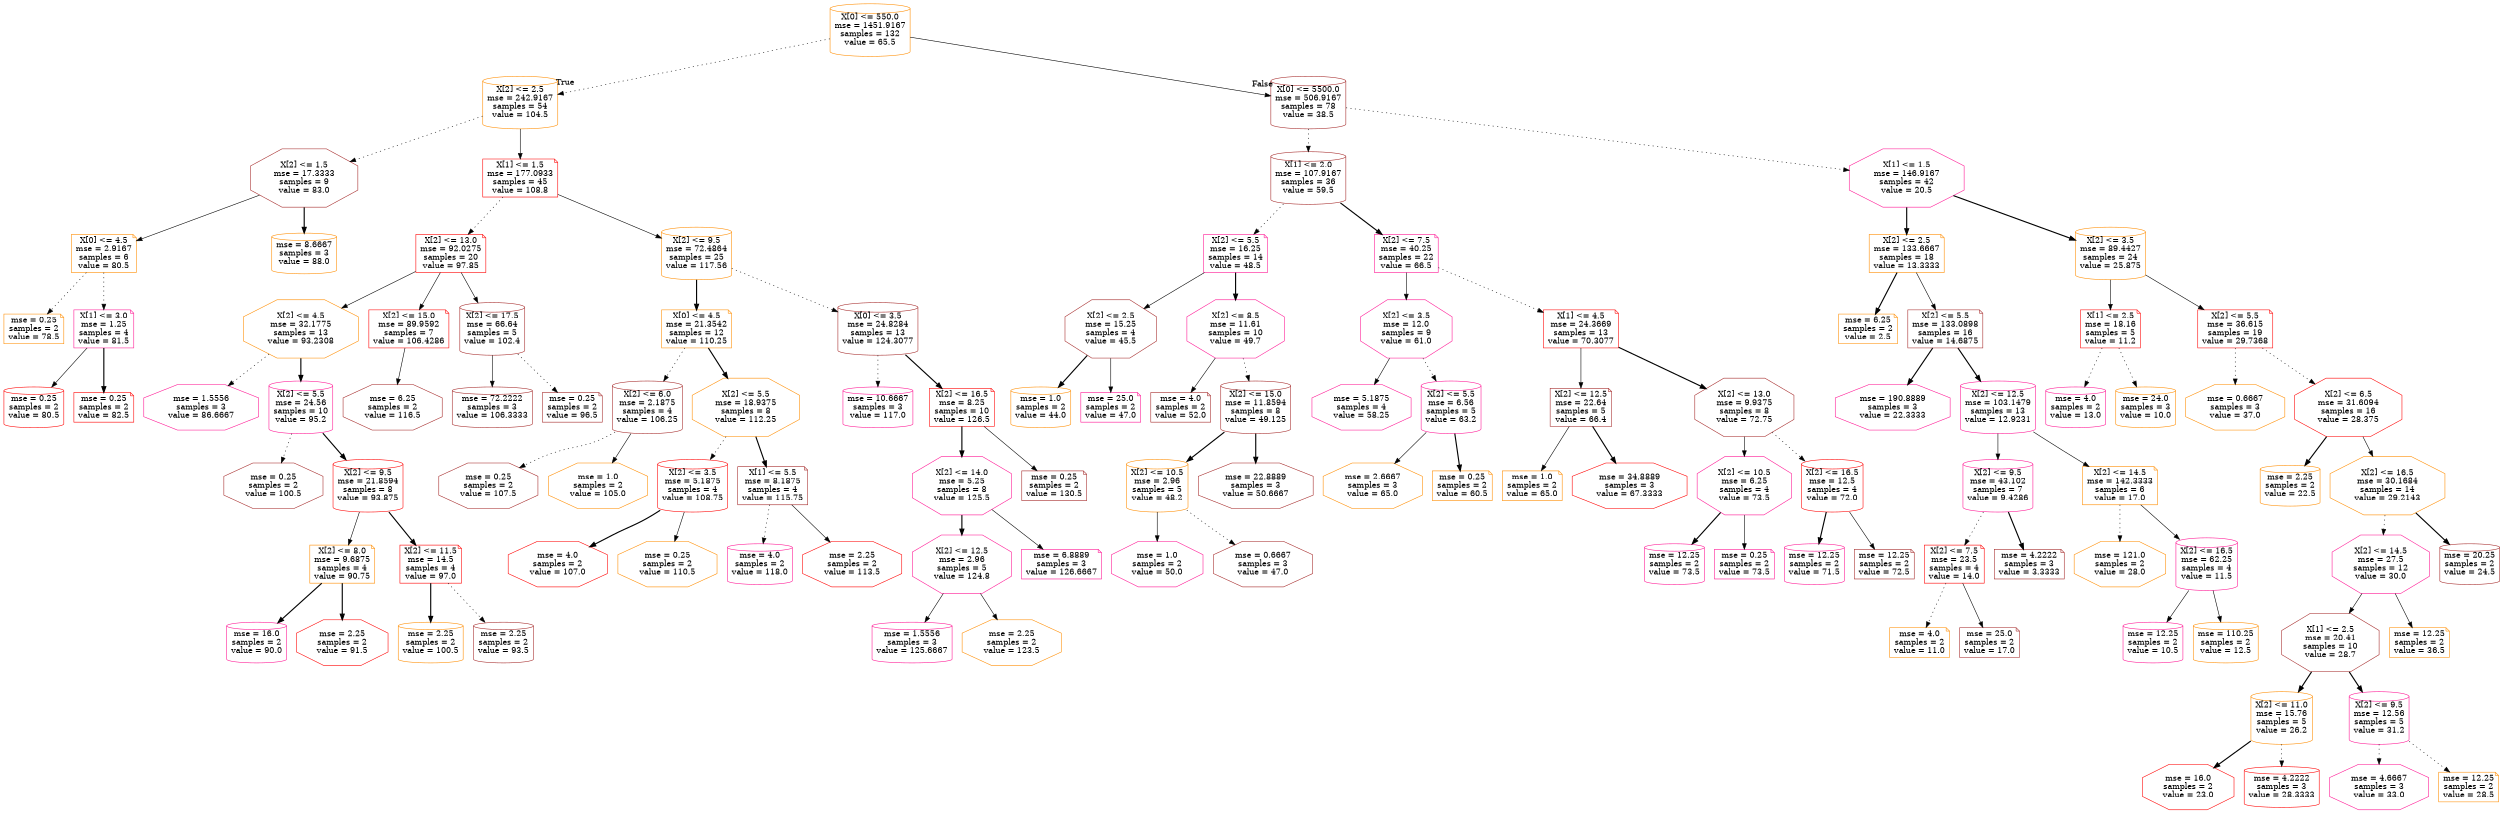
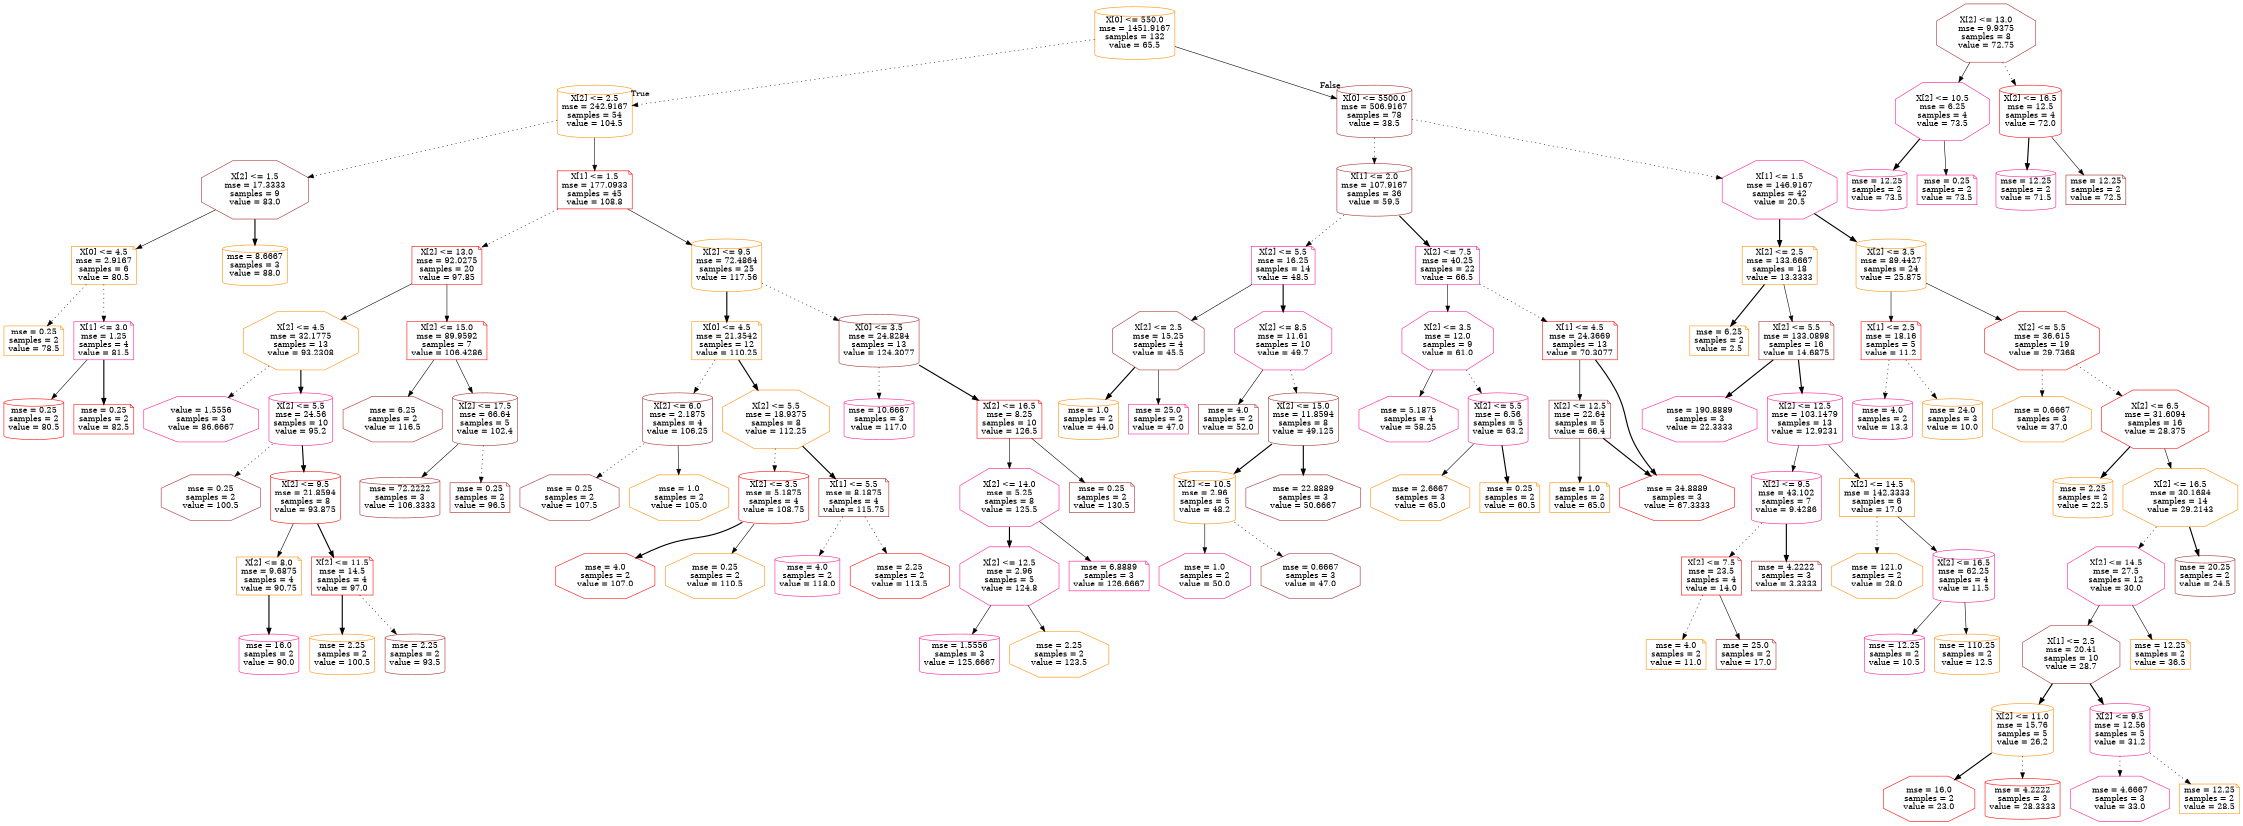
  digraph {
    node [color=darkorange shape=cylinder]
    edge [style=solid]
    n1 [label="X[0] <= 550.0\nmse = 1451.9167\nsamples = 132\nvalue = 65.5"]
    n2 [label="X[2] <= 2.5\nmse = 242.9167\nsamples = 54\nvalue = 104.5"]
    n3 [color=brown label="X[0] <= 5500.0\nmse = 506.9167\nsamples = 78\nvalue = 38.5"]
    n4 [color=brown label="X[2] <= 1.5\nmse = 17.3333\nsamples = 9\nvalue = 83.0" shape=octagon]
    n5 [color=red label="X[1] <= 1.5\nmse = 177.0933\nsamples = 45\nvalue = 108.8" shape=note]
    n6 [color=brown label="X[1] <= 2.0\nmse = 107.9167\nsamples = 36\nvalue = 59.5"]
    n7 [color=deeppink label="X[1] <= 1.5\nmse = 146.9167\nsamples = 42\nvalue = 20.5" shape=octagon]
    n8 [label="X[0] <= 4.5\nmse = 2.9167\nsamples = 6\nvalue = 80.5" shape=note]
    n9 [label="mse = 8.6667\nsamples = 3\nvalue = 88.0"]
    n10 [color=red label="X[2] <= 13.0\nmse = 92.0275\nsamples = 20\nvalue = 97.85" shape=note]
    n11 [label="X[2] <= 9.5\nmse = 72.4864\nsamples = 25\nvalue = 117.56"]
    n12 [label="mse = 0.25\nsamples = 2\nvalue = 78.5" shape=note]
    n13 [color=deeppink label="X[1] <= 3.0\nmse = 1.25\nsamples = 4\nvalue = 81.5" shape=note]
    n14 [color=red label="mse = 0.25\nsamples = 2\nvalue = 80.5"]
    n15 [color=red label="mse = 0.25\nsamples = 2\nvalue = 82.5" shape=note]
    n16 [label="X[2] <= 4.5\nmse = 32.1775\nsamples = 13\nvalue = 93.2308" shape=octagon]
    n17 [color=red label="X[2] <= 15.0\nmse = 89.9592\nsamples = 7\nvalue = 106.4286" shape=note]
    n18 [label="X[0] <= 4.5\nmse = 21.3542\nsamples = 12\nvalue = 110.25" shape=note]
    n19 [color=brown label="X[0] <= 3.5\nmse = 24.8284\nsamples = 13\nvalue = 124.3077"]
-   n20 [color=deeppink label="mse = 1.5556\nsamples = 3\nvalue = 86.6667" shape=octagon]
+   n20 [color=deeppink label="value = 1.5556\nsamples = 3\nvalue = 86.6667" shape=octagon]
    n21 [color=deeppink label="X[2] <= 5.5\nmse = 24.56\nsamples = 10\nvalue = 95.2"]
    n22 [color=brown label="mse = 6.25\nsamples = 2\nvalue = 116.5" shape=octagon]
    n23 [color=brown label="X[2] <= 17.5\nmse = 66.64\nsamples = 5\nvalue = 102.4"]
    n24 [color=brown label="mse = 0.25\nsamples = 2\nvalue = 100.5" shape=octagon]
    n25 [color=red label="X[2] <= 9.5\nmse = 21.8594\nsamples = 8\nvalue = 93.875"]
    n26 [label="X[2] <= 8.0\nmse = 9.6875\nsamples = 4\nvalue = 90.75" shape=note]
    n27 [color=red label="X[2] <= 11.5\nmse = 14.5\nsamples = 4\nvalue = 97.0" shape=note]
    n28 [color=deeppink label="mse = 16.0\nsamples = 2\nvalue = 90.0"]
-   n29 [color=red label="mse = 2.25\nsamples = 2\nvalue = 91.5" shape=octagon]
    n30 [label="mse = 2.25\nsamples = 2\nvalue = 100.5"]
    n31 [color=brown label="mse = 2.25\nsamples = 2\nvalue = 93.5"]
    n32 [color=brown label="mse = 72.2222\nsamples = 3\nvalue = 106.3333"]
    n33 [color=brown label="mse = 0.25\nsamples = 2\nvalue = 96.5" shape=note]
    n34 [color=brown label="X[2] <= 6.0\nmse = 2.1875\nsamples = 4\nvalue = 106.25"]
    n35 [label="X[2] <= 5.5\nmse = 18.9375\nsamples = 8\nvalue = 112.25" shape=octagon]
    n36 [color=deeppink label="mse = 10.6667\nsamples = 3\nvalue = 117.0"]
    n37 [color=red label="X[2] <= 16.5\nmse = 8.25\nsamples = 10\nvalue = 126.5" shape=note]
    n38 [color=brown label="mse = 0.25\nsamples = 2\nvalue = 107.5" shape=octagon]
    n39 [label="mse = 1.0\nsamples = 2\nvalue = 105.0" shape=octagon]
    n40 [color=red label="X[2] <= 3.5\nmse = 5.1875\nsamples = 4\nvalue = 108.75"]
    n41 [color=brown label="X[1] <= 5.5\nmse = 8.1875\nsamples = 4\nvalue = 115.75" shape=note]
    n42 [color=red label="mse = 4.0\nsamples = 2\nvalue = 107.0" shape=octagon]
    n43 [label="mse = 0.25\nsamples = 2\nvalue = 110.5" shape=octagon]
    n44 [color=deeppink label="mse = 4.0\nsamples = 2\nvalue = 118.0"]
    n45 [color=red label="mse = 2.25\nsamples = 2\nvalue = 113.5" shape=octagon]
    n46 [color=deeppink label="X[2] <= 14.0\nmse = 5.25\nsamples = 8\nvalue = 125.5" shape=octagon]
    n47 [color=brown label="mse = 0.25\nsamples = 2\nvalue = 130.5" shape=note]
    n48 [color=deeppink label="X[2] <= 12.5\nmse = 2.96\nsamples = 5\nvalue = 124.8" shape=octagon]
    n49 [color=deeppink label="mse = 6.8889\nsamples = 3\nvalue = 126.6667" shape=note]
    n50 [color=deeppink label="mse = 1.5556\nsamples = 3\nvalue = 125.6667"]
    n51 [label="mse = 2.25\nsamples = 2\nvalue = 123.5" shape=octagon]
    n52 [color=deeppink label="X[2] <= 5.5\nmse = 16.25\nsamples = 14\nvalue = 48.5" shape=note]
    n53 [color=deeppink label="X[2] <= 7.5\nmse = 40.25\nsamples = 22\nvalue = 66.5" shape=note]
    n54 [label="X[2] <= 2.5\nmse = 133.6667\nsamples = 18\nvalue = 13.3333" shape=note]
    n55 [label="X[2] <= 3.5\nmse = 89.4427\nsamples = 24\nvalue = 25.875"]
    n56 [color=brown label="X[2] <= 2.5\nmse = 15.25\nsamples = 4\nvalue = 45.5" shape=octagon]
    n57 [color=deeppink label="X[2] <= 8.5\nmse = 11.61\nsamples = 10\nvalue = 49.7" shape=octagon]
    n58 [color=deeppink label="X[2] <= 3.5\nmse = 12.0\nsamples = 9\nvalue = 61.0" shape=octagon]
    n59 [color=red label="X[1] <= 4.5\nmse = 24.3669\nsamples = 13\nvalue = 70.3077" shape=note]
    n60 [label="mse = 1.0\nsamples = 2\nvalue = 44.0"]
    n61 [color=deeppink label="mse = 25.0\nsamples = 2\nvalue = 47.0" shape=note]
    n62 [color=brown label="mse = 4.0\nsamples = 2\nvalue = 52.0" shape=note]
    n63 [color=brown label="X[2] <= 15.0\nmse = 11.8594\nsamples = 8\nvalue = 49.125"]
    n64 [label="X[2] <= 10.5\nmse = 2.96\nsamples = 5\nvalue = 48.2"]
    n65 [color=brown label="mse = 22.8889\nsamples = 3\nvalue = 50.6667" shape=octagon]
    n66 [color=deeppink label="mse = 1.0\nsamples = 2\nvalue = 50.0" shape=octagon]
    n67 [color=brown label="mse = 0.6667\nsamples = 3\nvalue = 47.0" shape=octagon]
    n68 [color=deeppink label="mse = 5.1875\nsamples = 4\nvalue = 58.25" shape=octagon]
    n69 [color=deeppink label="X[2] <= 5.5\nmse = 6.56\nsamples = 5\nvalue = 63.2"]
    n70 [color=brown label="X[2] <= 12.5\nmse = 22.64\nsamples = 5\nvalue = 66.4" shape=note]
    n71 [color=brown label="X[2] <= 13.0\nmse = 9.9375\nsamples = 8\nvalue = 72.75" shape=octagon]
    n72 [label="mse = 2.6667\nsamples = 3\nvalue = 65.0" shape=octagon]
    n73 [label="mse = 0.25\nsamples = 2\nvalue = 60.5" shape=note]
    n74 [label="mse = 1.0\nsamples = 2\nvalue = 65.0" shape=note]
    n75 [color=red label="mse = 34.8889\nsamples = 3\nvalue = 67.3333" shape=octagon]
    n76 [color=deeppink label="X[2] <= 10.5\nmse = 6.25\nsamples = 4\nvalue = 73.5" shape=octagon]
    n77 [color=red label="X[2] <= 16.5\nmse = 12.5\nsamples = 4\nvalue = 72.0"]
    n78 [color=deeppink label="mse = 12.25\nsamples = 2\nvalue = 73.5"]
    n79 [color=deeppink label="mse = 0.25\nsamples = 2\nvalue = 73.5" shape=note]
    n80 [color=deeppink label="mse = 12.25\nsamples = 2\nvalue = 71.5"]
    n81 [color=brown label="mse = 12.25\nsamples = 2\nvalue = 72.5" shape=note]
    n82 [label="mse = 6.25\nsamples = 2\nvalue = 2.5" shape=note]
    n83 [color=brown label="X[2] <= 5.5\nmse = 133.0898\nsamples = 16\nvalue = 14.6875" shape=note]
    n84 [color=red label="X[1] <= 2.5\nmse = 18.16\nsamples = 5\nvalue = 11.2" shape=note]
-   n85 [color=red label="X[2] <= 5.5\nmse = 36.615\nsamples = 19\nvalue = 29.7368" shape=note]
+   n85 [color=red label="X[2] <= 5.5\nmse = 36.615\nsamples = 19\nvalue = 29.7368" shape=octagon]
    n86 [color=deeppink label="mse = 190.8889\nsamples = 3\nvalue = 22.3333" shape=octagon]
    n87 [color=deeppink label="X[2] <= 12.5\nmse = 103.1479\nsamples = 13\nvalue = 12.9231"]
    n88 [color=deeppink label="X[2] <= 9.5\nmse = 43.102\nsamples = 7\nvalue = 9.4286"]
    n89 [label="X[2] <= 14.5\nmse = 142.3333\nsamples = 6\nvalue = 17.0" shape=note]
    n90 [color=red label="X[2] <= 7.5\nmse = 23.5\nsamples = 4\nvalue = 14.0" shape=note]
    n91 [color=brown label="mse = 4.2222\nsamples = 3\nvalue = 3.3333" shape=note]
    n92 [label="mse = 121.0\nsamples = 2\nvalue = 28.0" shape=octagon]
    n93 [color=deeppink label="X[2] <= 16.5\nmse = 62.25\nsamples = 4\nvalue = 11.5"]
    n94 [label="mse = 4.0\nsamples = 2\nvalue = 11.0" shape=note]
    n95 [color=brown label="mse = 25.0\nsamples = 2\nvalue = 17.0" shape=note]
    n96 [color=deeppink label="mse = 12.25\nsamples = 2\nvalue = 10.5"]
    n97 [label="mse = 110.25\nsamples = 2\nvalue = 12.5"]
-   n98 [color=deeppink label="mse = 4.0\nsamples = 2\nvalue = 13.0"]
+   n98 [color=deeppink label="mse = 4.0\nsamples = 2\nvalue = 13.3"]
    n99 [label="mse = 24.0\nsamples = 3\nvalue = 10.0"]
    n100 [label="mse = 0.6667\nsamples = 3\nvalue = 37.0" shape=octagon]
    n101 [color=red label="X[2] <= 6.5\nmse = 31.6094\nsamples = 16\nvalue = 28.375" shape=octagon]
    n102 [label="mse = 2.25\nsamples = 2\nvalue = 22.5"]
    n103 [label="X[2] <= 16.5\nmse = 30.1684\nsamples = 14\nvalue = 29.2143" shape=octagon]
    n104 [color=deeppink label="X[2] <= 14.5\nmse = 27.5\nsamples = 12\nvalue = 30.0" shape=octagon]
    n105 [color=brown label="mse = 20.25\nsamples = 2\nvalue = 24.5"]
    n106 [color=brown label="X[1] <= 2.5\nmse = 20.41\nsamples = 10\nvalue = 28.7" shape=octagon]
    n107 [label="mse = 12.25\nsamples = 2\nvalue = 36.5" shape=note]
    n108 [label="X[2] <= 11.0\nmse = 15.76\nsamples = 5\nvalue = 26.2"]
    n109 [color=deeppink label="X[2] <= 9.5\nmse = 12.56\nsamples = 5\nvalue = 31.2"]
    n110 [color=red label="mse = 16.0\nsamples = 2\nvalue = 23.0" shape=octagon]
    n111 [color=red label="mse = 4.2222\nsamples = 3\nvalue = 28.3333"]
    n112 [color=deeppink label="mse = 4.6667\nsamples = 3\nvalue = 33.0" shape=octagon]
    n113 [label="mse = 12.25\nsamples = 2\nvalue = 28.5" shape=note]
    n1 -> n2 [headlabel=True labelangle=45 labeldistance=2.5 style=dotted]
    n1 -> n3 [headlabel=False labelangle=-45 labeldistance=2.5]
    n2 -> n4 [style=dotted]
    n2 -> n5
    n3 -> n6 [style=dotted]
    n3 -> n7 [style=dotted]
    n4 -> n8
    n4 -> n9 [style=bold]
    n5 -> n10 [style=dotted]
    n5 -> n11
    n6 -> n52 [style=dotted]
    n6 -> n53 [style=bold]
    n7 -> n54 [style=bold]
    n7 -> n55 [style=bold]
    n8 -> n12 [style=dotted]
    n8 -> n13 [style=dotted]
    n10 -> n16
    n10 -> n17
    n11 -> n18 [style=bold]
    n11 -> n19 [style=dotted]
    n13 -> n14
    n13 -> n15 [style=bold]
    n16 -> n20 [style=dotted]
    n16 -> n21 [style=bold]
    n17 -> n22
-   n10 -> n23
+   n17 -> n23
    n18 -> n34 [style=dotted]
    n18 -> n35 [style=bold]
    n19 -> n36 [style=dotted]
    n19 -> n37 [style=bold]
    n21 -> n24 [style=dotted]
    n21 -> n25 [style=bold]
    n23 -> n32
    n23 -> n33 [style=dotted]
    n25 -> n26
    n25 -> n27 [style=bold]
    n26 -> n28 [style=bold]
-   n26 -> n29 [style=bold]
    n27 -> n30 [style=bold]
    n27 -> n31 [style=dotted]
    n34 -> n38 [style=dotted]
    n34 -> n39
    n35 -> n40 [style=dotted]
    n35 -> n41 [style=bold]
-   n37 -> n46 [style=bold]
+   n37 -> n46
    n37 -> n47
    n40 -> n42 [style=bold]
    n40 -> n43
    n41 -> n44 [style=dotted]
-   n41 -> n45
+   n41 -> n45 [style=dotted]
    n46 -> n48 [style=bold]
    n46 -> n49
    n48 -> n50
    n48 -> n51
    n52 -> n56
    n52 -> n57 [style=bold]
    n53 -> n58
    n53 -> n59 [style=dotted]
    n54 -> n82 [style=bold]
    n54 -> n83
    n55 -> n84
    n55 -> n85
    n56 -> n60 [style=bold]
    n56 -> n61
    n57 -> n62
    n57 -> n63 [style=dotted]
    n58 -> n68
    n58 -> n69 [style=dotted]
    n59 -> n70
-   n59 -> n71 [style=bold]
+   n59 -> n75 [style=bold]
    n63 -> n64 [style=bold]
    n63 -> n65 [style=bold]
    n64 -> n66
    n64 -> n67 [style=dotted]
    n69 -> n72
    n69 -> n73 [style=bold]
    n70 -> n74
    n70 -> n75 [style=bold]
    n71 -> n76
    n71 -> n77 [style=dotted]
    n76 -> n78 [style=bold]
    n76 -> n79
    n77 -> n80 [style=bold]
    n77 -> n81
    n83 -> n86 [style=bold]
    n83 -> n87 [style=bold]
    n84 -> n98 [style=dotted]
    n84 -> n99 [style=dotted]
    n85 -> n100 [style=dotted]
    n85 -> n101 [style=dotted]
    n87 -> n88
    n87 -> n89
    n88 -> n90 [style=dotted]
    n88 -> n91 [style=bold]
    n89 -> n92 [style=dotted]
    n89 -> n93
    n90 -> n94 [style=dotted]
    n90 -> n95
    n93 -> n96
    n93 -> n97
    n101 -> n102 [style=bold]
    n101 -> n103
    n103 -> n104 [style=dotted]
    n103 -> n105 [style=bold]
    n104 -> n106
    n104 -> n107
    n106 -> n108 [style=bold]
    n106 -> n109 [style=bold]
    n108 -> n110 [style=bold]
    n108 -> n111 [style=dotted]
    n109 -> n112 [style=dotted]
    n109 -> n113 [style=dotted]
  }
